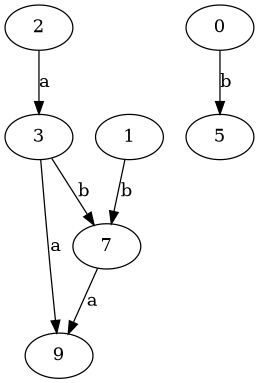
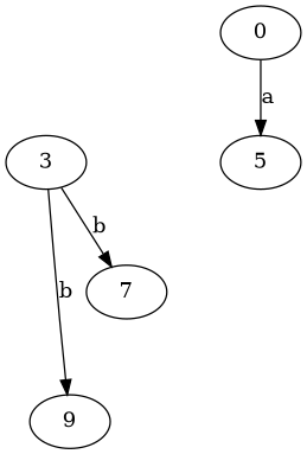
  strict digraph {
-   2
    3
    n3 [label=9]
    7
    0
    5
-   1
-   2 -> 3 [label=a]
-   3 -> n3 [label=a]
+   3 -> n3 [label=b]
    3 -> 7 [label=b]
-   7 -> n3 [label=a]
-   0 -> 5 [label=b]
-   1 -> 7 [label=b]
+   0 -> 5 [label=a]
  }
